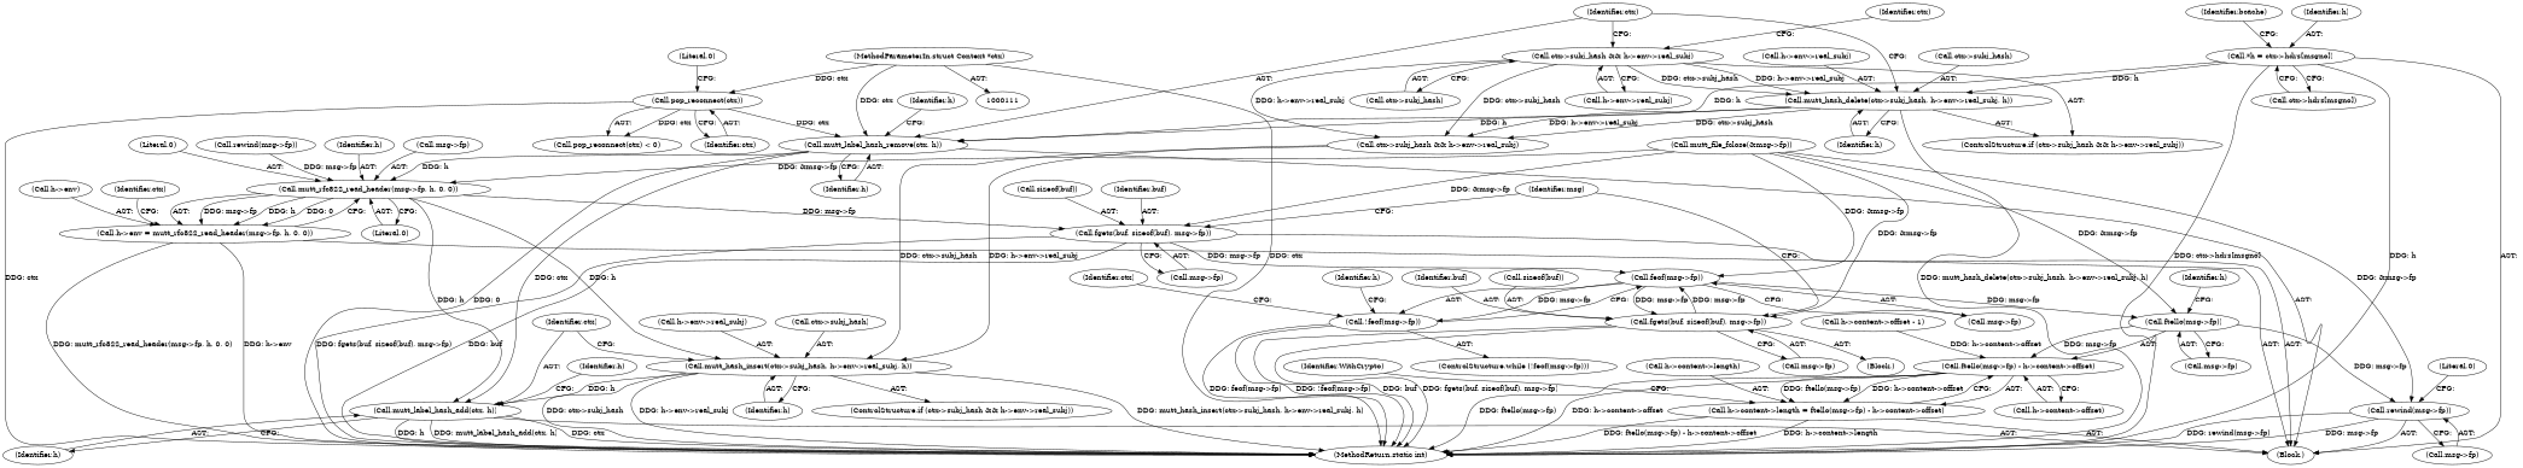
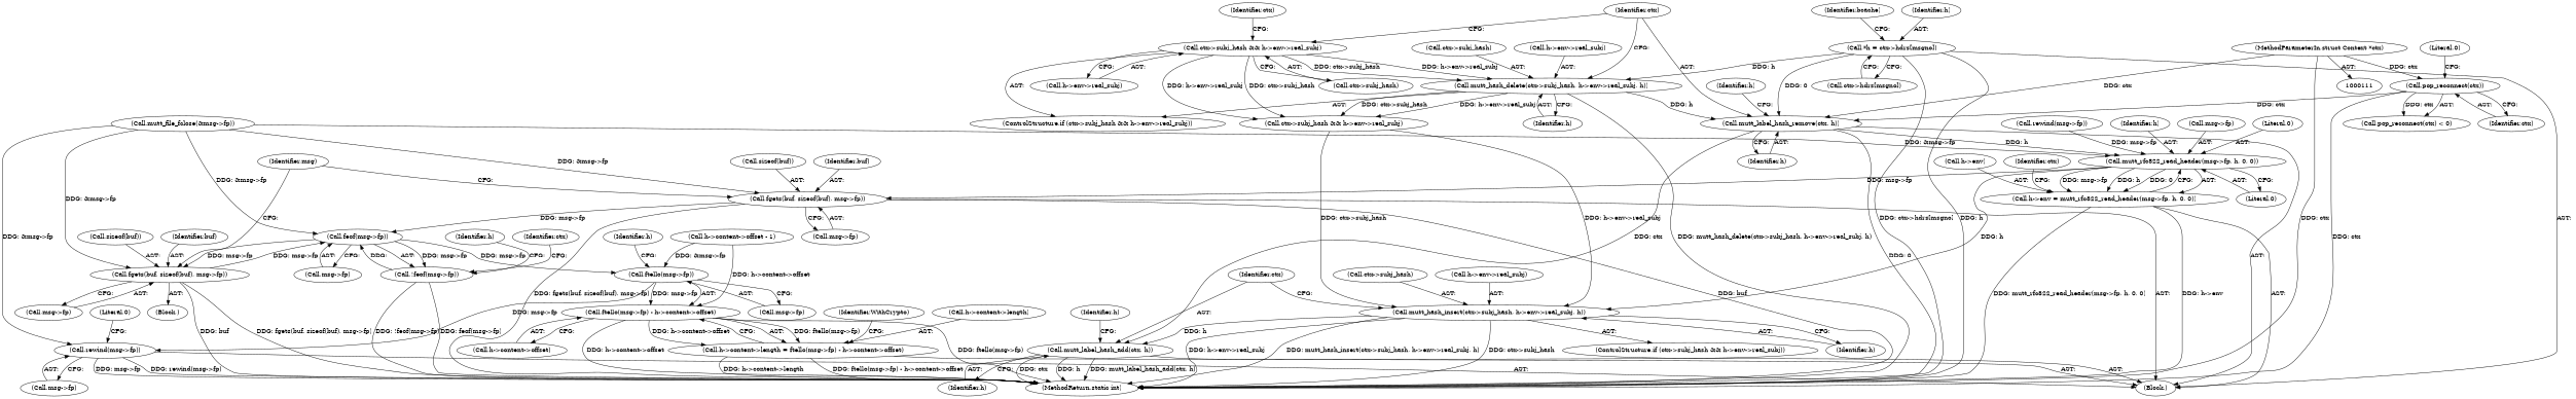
  digraph {
    n1 [label="(Call,mutt_label_hash_remove(ctx, h))"]
    n2 [label="(Call,mutt_rfc822_read_header(msg->fp, h, 0, 0))"]
    n3 [label="(Call,mutt_label_hash_add(ctx, h))"]
    n4 [label="(MethodReturn,static int)"]
    n5 [label="(Identifier,h)"]
    n6 [label="(Block,)"]
    n7 [label="(Call,h->env = mutt_rfc822_read_header(msg->fp, h, 0, 0))"]
    n8 [label="(Call,mutt_hash_insert(ctx->subj_hash, h->env->real_subj, h))"]
    n9 [label="(Call,fgets(buf, sizeof(buf), msg->fp))"]
    n10 [label="(Literal,0)"]
    n11 [label="(Identifier,h)"]
    n12 [label="(Call,pop_reconnect(ctx))"]
    n13 [label="(Call,pop_reconnect(ctx) < 0)"]
    n14 [label="(Identifier,ctx)"]
    n15 [label="(MethodParameterIn,struct Context *ctx)"]
    1000111
    n17 [label="(Call,mutt_hash_delete(ctx->subj_hash, h->env->real_subj, h))"]
    n18 [label="(Call,ctx->subj_hash && h->env->real_subj)"]
    n19 [label="(Identifier,h)"]
    n20 [label="(ControlStructure,if (ctx->subj_hash && h->env->real_subj))"]
    n21 [label="(Call,ctx->subj_hash && h->env->real_subj)"]
    n22 [label="(Call,h->env->real_subj)"]
    n23 [label="(Call,ctx->subj_hash)"]
    n24 [label="(Call,*h = ctx->hdrs[msgno])"]
    n25 [label="(Call,ctx->hdrs[msgno])"]
    n26 [label="(Identifier,h)"]
    n27 [label="(ControlStructure,if (ctx->subj_hash && h->env->real_subj))"]
    n28 [label="(Call,feof(msg->fp))"]
    n29 [label="(Call,msg->fp)"]
    n30 [label="(Call,!feof(msg->fp))"]
    n31 [label="(Call,fgets(buf, sizeof(buf), msg->fp))"]
    n32 [label="(Call,ftello(msg->fp))"]
    n33 [label="(Call,msg->fp)"]
-   n34 [label="(ControlStructure,while (!feof(msg->fp)))"]
    n35 [label="(Call,msg->fp)"]
    n36 [label="(Block,)"]
    n37 [label="(Call,ftello(msg->fp) - h->content->offset)"]
    n38 [label="(Call,rewind(msg->fp))"]
    n39 [label="(Call,msg->fp)"]
    n40 [label="(Call,h->content->length = ftello(msg->fp) - h->content->offset)"]
    n41 [label="(Call,h->content->offset)"]
    n42 [label="(Call,msg->fp)"]
    n43 [label="(Call,h->content->offset - 1)"]
    n44 [label="(Identifier,h)"]
    n45 [label="(Call,ctx->subj_hash)"]
    n46 [label="(Literal,0)"]
    n47 [label="(Identifier,h)"]
    n48 [label="(Identifier,ctx)"]
    n49 [label="(Call,sizeof(buf))"]
    n50 [label="(Identifier,msg)"]
    n51 [label="(Call,rewind(msg->fp))"]
    n52 [label="(Call,h->env)"]
    n53 [label="(Call,ctx->subj_hash)"]
    n54 [label="(Identifier,WithCrypto)"]
    n55 [label="(Identifier,ctx)"]
    n56 [label="(Call,sizeof(buf))"]
    n57 [label="(Identifier,ctx)"]
    n58 [label="(Identifier,buf)"]
    n59 [label="(Identifier,bcache)"]
    n60 [label="(Identifier,h)"]
    n61 [label="(Literal,0)"]
    n62 [label="(Call,mutt_file_fclose(&msg->fp))"]
    n63 [label="(Identifier,h)"]
    n64 [label="(Identifier,ctx)"]
    n65 [label="(Identifier,h)"]
    n66 [label="(Call,msg->fp)"]
    n67 [label="(Identifier,h)"]
    n68 [label="(Identifier,buf)"]
    n69 [label="(Call,h->content->length)"]
    n70 [label="(Call,h->env->real_subj)"]
    n71 [label="(Identifier,ctx)"]
    n72 [label="(Literal,0)"]
    n73 [label="(Call,h->env->real_subj)"]
    n1 -> n2 [label="DDG: h"]
    n1 -> n3 [label="DDG: ctx"]
    n1 -> n4 [label="DDG: 0"]
    n1 -> n5 [label="CFG: "]
    n1 -> n6 [label="AST: "]
-   n2 -> n3 [label="DDG: h"]
    n2 -> n7 [label="AST: "]
    n2 -> n7 [label="DDG: msg->fp"]
    n2 -> n7 [label="DDG: h"]
    n2 -> n7 [label="DDG: 0"]
    n2 -> n8 [label="DDG: h"]
    n2 -> n9 [label="DDG: msg->fp"]
    n2 -> n10 [label="CFG: "]
    n3 -> n4 [label="DDG: ctx"]
    n3 -> n4 [label="DDG: h"]
    n3 -> n4 [label="DDG: mutt_label_hash_add(ctx, h)"]
    n3 -> n6 [label="AST: "]
    n3 -> n11 [label="CFG: "]
    n5 -> n1 [label="AST: "]
    n7 -> n2 [label="CFG: "]
    n7 -> n4 [label="DDG: h->env"]
    n7 -> n4 [label="DDG: mutt_rfc822_read_header(msg->fp, h, 0, 0)"]
    n7 -> n6 [label="AST: "]
    n8 -> n3 [label="DDG: h"]
    n8 -> n4 [label="DDG: mutt_hash_insert(ctx->subj_hash, h->env->real_subj, h)"]
    n8 -> n4 [label="DDG: ctx->subj_hash"]
    n8 -> n4 [label="DDG: h->env->real_subj"]
    n8 -> n26 [label="CFG: "]
    n8 -> n27 [label="AST: "]
    n9 -> n4 [label="DDG: buf"]
    n9 -> n4 [label="DDG: fgets(buf, sizeof(buf), msg->fp)"]
    n9 -> n6 [label="AST: "]
    n9 -> n28 [label="DDG: msg->fp"]
    n9 -> n29 [label="CFG: "]
    n10 -> n2 [label="AST: "]
    n11 -> n3 [label="AST: "]
    n12 -> n1 [label="DDG: ctx"]
    n12 -> n4 [label="DDG: ctx"]
    n12 -> n13 [label="AST: "]
    n12 -> n13 [label="DDG: ctx"]
    n12 -> n14 [label="CFG: "]
    n14 -> n12 [label="AST: "]
    n15 -> n1 [label="DDG: ctx"]
    n15 -> n4 [label="DDG: ctx"]
    n15 -> n12 [label="DDG: ctx"]
    n15 -> 1000111 [label="AST: "]
    n17 -> n1 [label="DDG: h"]
    n17 -> n4 [label="DDG: mutt_hash_delete(ctx->subj_hash, h->env->real_subj, h)"]
    n17 -> n18 [label="DDG: ctx->subj_hash"]
    n17 -> n18 [label="DDG: h->env->real_subj"]
    n17 -> n19 [label="CFG: "]
    n17 -> n20 [label="AST: "]
    n18 -> n8 [label="DDG: ctx->subj_hash"]
    n18 -> n8 [label="DDG: h->env->real_subj"]
    n19 -> n17 [label="AST: "]
    n21 -> n17 [label="DDG: ctx->subj_hash"]
    n21 -> n17 [label="DDG: h->env->real_subj"]
    n21 -> n18 [label="DDG: ctx->subj_hash"]
    n21 -> n18 [label="DDG: h->env->real_subj"]
    n21 -> n20 [label="AST: "]
    n21 -> n22 [label="CFG: "]
    n21 -> n23 [label="CFG: "]
    n22 -> n21 [label="AST: "]
    n23 -> n21 [label="AST: "]
-   n24 -> n1 [label="DDG: h"]
+   n24 -> n1 [label="DDG: 0"]
    n24 -> n4 [label="DDG: ctx->hdrs[msgno]"]
    n24 -> n4 [label="DDG: h"]
    n24 -> n6 [label="AST: "]
    n24 -> n17 [label="DDG: h"]
    n24 -> n25 [label="CFG: "]
    n25 -> n24 [label="CFG: "]
    n26 -> n8 [label="AST: "]
    n28 -> n30 [label="AST: "]
    n28 -> n30 [label="DDG: msg->fp"]
    n28 -> n31 [label="DDG: msg->fp"]
    n28 -> n32 [label="DDG: msg->fp"]
    n28 -> n33 [label="CFG: "]
    n29 -> n9 [label="AST: "]
    n30 -> n4 [label="DDG: !feof(msg->fp)"]
    n30 -> n4 [label="DDG: feof(msg->fp)"]
-   n30 -> n28 [label="CFG: "]
-   n30 -> n34 [label="AST: "]
+   n30 -> n28 [label="DDG: "]
    n31 -> n4 [label="DDG: buf"]
    n31 -> n4 [label="DDG: fgets(buf, sizeof(buf), msg->fp)"]
    n31 -> n28 [label="DDG: msg->fp"]
    n31 -> n35 [label="CFG: "]
    n31 -> n36 [label="AST: "]
    n32 -> n37 [label="AST: "]
    n32 -> n37 [label="DDG: msg->fp"]
    n32 -> n38 [label="DDG: msg->fp"]
    n32 -> n39 [label="CFG: "]
    n33 -> n28 [label="AST: "]
    n35 -> n31 [label="AST: "]
    n37 -> n4 [label="DDG: ftello(msg->fp)"]
    n37 -> n4 [label="DDG: h->content->offset"]
    n37 -> n40 [label="AST: "]
    n37 -> n40 [label="DDG: ftello(msg->fp)"]
    n37 -> n40 [label="DDG: h->content->offset"]
    n37 -> n41 [label="CFG: "]
    n38 -> n4 [label="DDG: msg->fp"]
    n38 -> n4 [label="DDG: rewind(msg->fp)"]
    n38 -> n6 [label="AST: "]
    n38 -> n42 [label="CFG: "]
    n39 -> n32 [label="AST: "]
    n40 -> n4 [label="DDG: h->content->length"]
    n40 -> n4 [label="DDG: ftello(msg->fp) - h->content->offset"]
    n40 -> n6 [label="AST: "]
    n40 -> n37 [label="CFG: "]
    n41 -> n37 [label="AST: "]
    n42 -> n38 [label="AST: "]
    n43 -> n37 [label="DDG: h->content->offset"]
    n44 -> n3 [label="CFG: "]
    n45 -> n17 [label="AST: "]
    n46 -> n2 [label="AST: "]
    n47 -> n1 [label="CFG: "]
    n48 -> n21 [label="CFG: "]
    n49 -> n31 [label="AST: "]
    n50 -> n9 [label="CFG: "]
    n50 -> n31 [label="CFG: "]
    n51 -> n2 [label="DDG: msg->fp"]
    n52 -> n7 [label="AST: "]
    n53 -> n8 [label="AST: "]
    n54 -> n40 [label="CFG: "]
    n55 -> n3 [label="AST: "]
    n55 -> n8 [label="CFG: "]
    n56 -> n9 [label="AST: "]
    n57 -> n30 [label="CFG: "]
    n58 -> n9 [label="AST: "]
    n59 -> n24 [label="CFG: "]
    n60 -> n32 [label="CFG: "]
    n61 -> n38 [label="CFG: "]
    n62 -> n2 [label="DDG: &msg->fp"]
    n62 -> n9 [label="DDG: &msg->fp"]
    n62 -> n28 [label="DDG: &msg->fp"]
    n62 -> n31 [label="DDG: &msg->fp"]
-   n62 -> n32 [label="DDG: &msg->fp"]
+   n43 -> n32 [label="DDG: &msg->fp"]
    n62 -> n38 [label="DDG: &msg->fp"]
    n63 -> n2 [label="AST: "]
    n64 -> n1 [label="AST: "]
    n64 -> n17 [label="CFG: "]
    n64 -> n21 [label="CFG: "]
    n65 -> n24 [label="AST: "]
    n66 -> n2 [label="AST: "]
    n67 -> n30 [label="CFG: "]
    n68 -> n31 [label="AST: "]
    n69 -> n40 [label="AST: "]
    n70 -> n8 [label="AST: "]
    n71 -> n7 [label="CFG: "]
    n72 -> n12 [label="CFG: "]
    n73 -> n17 [label="AST: "]
  }
